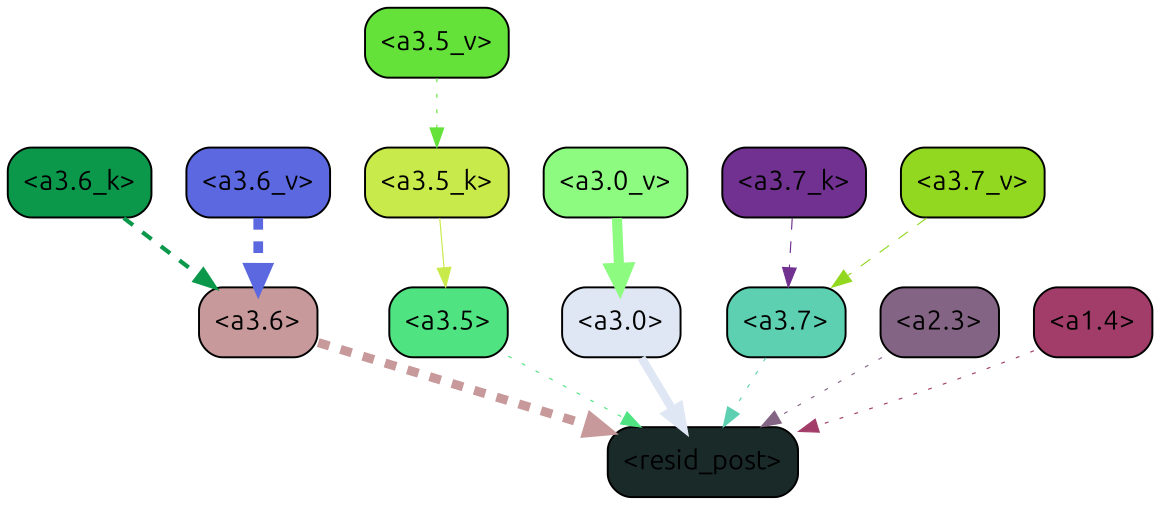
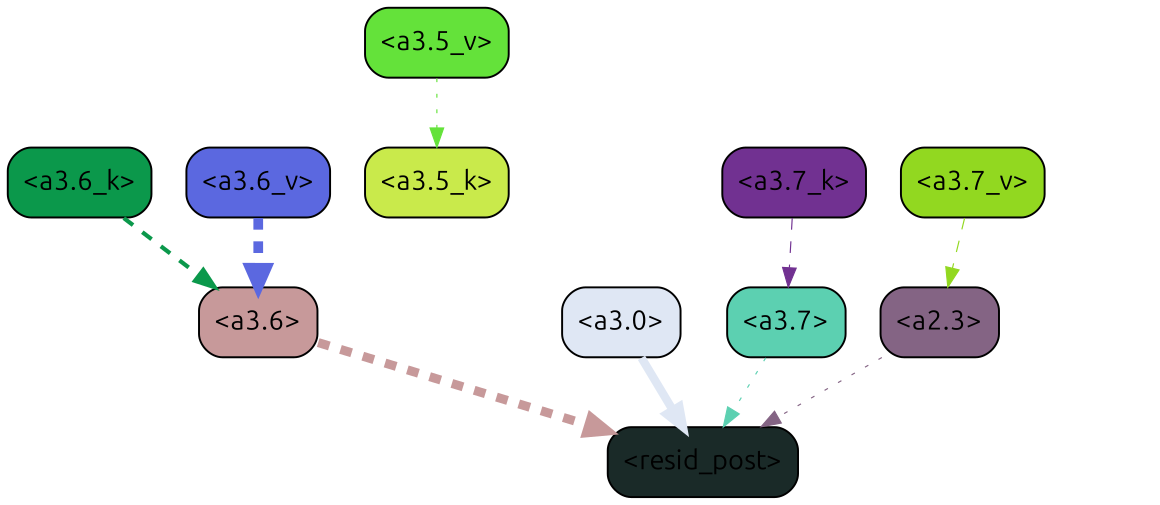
  strict digraph {
    fontname=Ubuntu
    splines=true
    node [color=black fontname=Ubuntu shape=box style="filled, rounded"]
    edge [fontname=Ubuntu penwidth=0.6 style=dotted]
    "<a3.7>" [fillcolor="#5cd0b1"]
    "<resid_post>" [fillcolor="#1a2a28"]
    "<a3.6>" [fillcolor="#c7999a"]
-   "<a3.5>" [fillcolor="#4fe481"]
    "<a3.0>" [fillcolor="#dfe7f4"]
    "<a2.3>" [fillcolor="#846484"]
-   "<a1.4>" [fillcolor="#a23d69"]
    "<a3.7_k>" [fillcolor="#713191"]
    "<a3.6_k>" [fillcolor="#0b984b"]
    "<a3.5_k>" [fillcolor="#c9ea4b"]
    "<a3.7_v>" [fillcolor="#92d820"]
    "<a3.6_v>" [fillcolor="#5b68e0"]
    "<a3.5_v>" [fillcolor="#64e23a"]
-   "<a3.0_v>" [fillcolor="#8dfa80"]
    "<a3.7>" -> "<resid_post>" [color="#5cd0b1"]
    "<a3.6>" -> "<resid_post>" [color="#c7999a" penwidth=4.648244500160217 style=dashed]
-   "<a3.5>" -> "<resid_post>" [color="#4fe481"]
    "<a3.0>" -> "<resid_post>" [color="#dfe7f4" penwidth=4.3288813829422 style=""]
    "<a2.3>" -> "<resid_post>" [color="#846484"]
-   "<a1.4>" -> "<resid_post>" [color="#a23d69"]
    "<a3.7_k>" -> "<a3.7>" [color="#713191" style=dashed]
    "<a3.6_k>" -> "<a3.6>" [color="#0b984b" penwidth=2.174198240041733 style=dashed]
-   "<a3.5_k>" -> "<a3.5>" [color="#c9ea4b" style=""]
-   "<a3.7_v>" -> "<a3.7>" [color="#92d820" style=dashed]
+   "<a3.7_v>" -> "<a2.3>" [color="#92d820" style=dashed]
    "<a3.6_v>" -> "<a3.6>" [color="#5b68e0" penwidth=5.002329230308533 style=dashed]
    "<a3.5_v>" -> "<a3.5_k>" [color="#64e23a"]
-   "<a3.0_v>" -> "<a3.0>" [color="#8dfa80" penwidth=5.188832879066467 style=""]
  }
